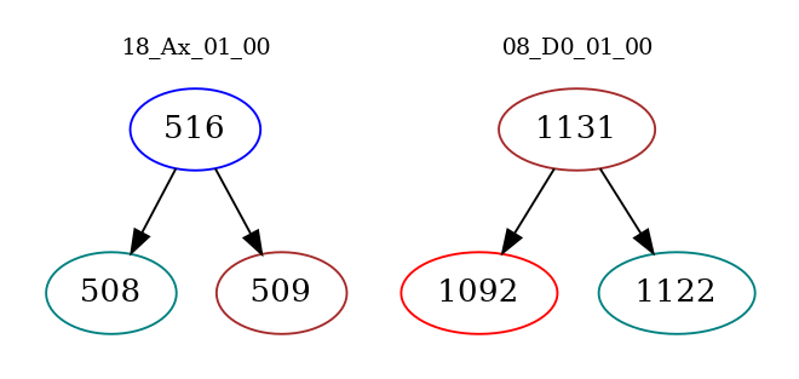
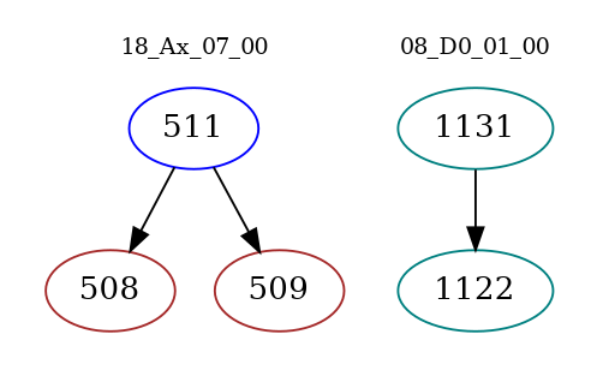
  digraph {
    fontname="DejaVu Serif"
    node [color=brown fontname="DejaVu Serif"]
    edge [color=black fontname="DejaVu Serif"]
-   n1 [color=blue label=516]
-   n2 [color=teal label=508]
+   n1 [color=blue label=511]
+   n2 [label=508]
    n3 [label=509]
-   n4 [label=1131]
-   n5 [color=red label=1092]
+   n4 [color=teal label=1131]
    n6 [color=teal label=1122]
    subgraph cluster_1 {
      color=white
      fontsize=10
-     label="18_Ax_01_00"
+     label="18_Ax_07_00"
      n1
      n2
      n3
    }
    subgraph cluster_2 {
      color=white
      fontsize=10
      label="08_D0_01_00"
      n4
-     n5
      n6
    }
    n1 -> n2
    n1 -> n3
-   n4 -> n5
    n4 -> n6
  }
